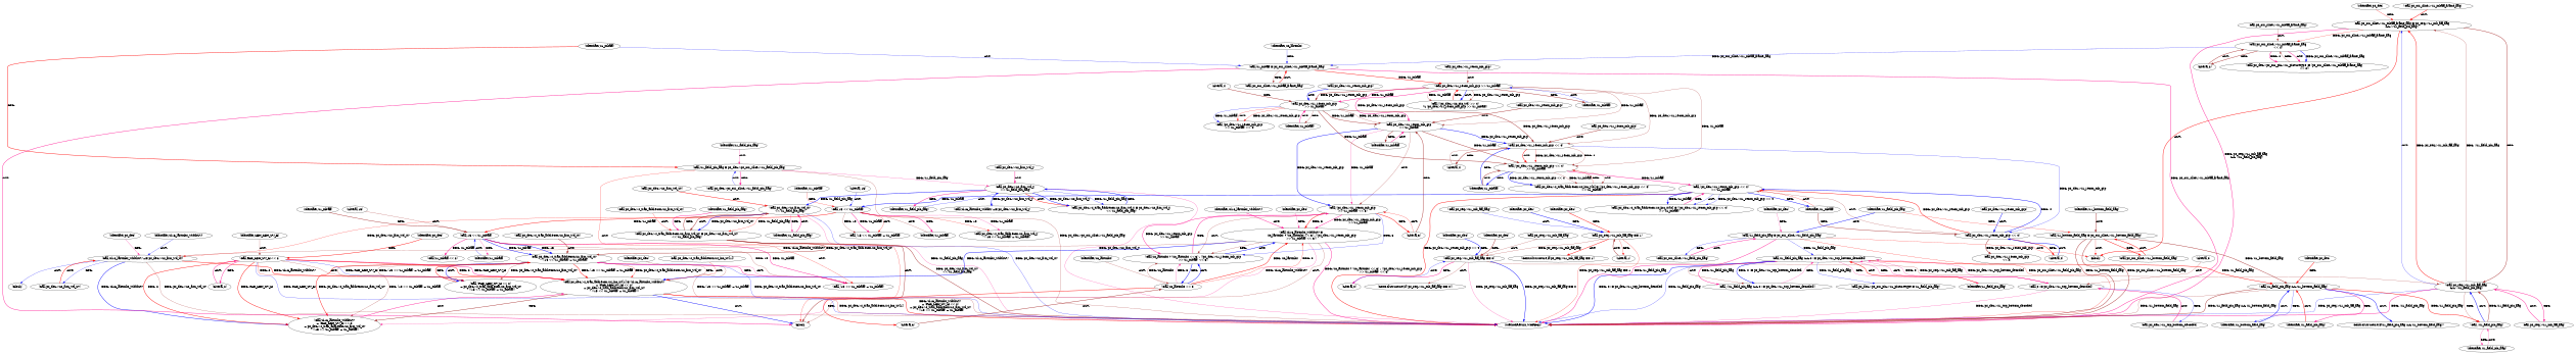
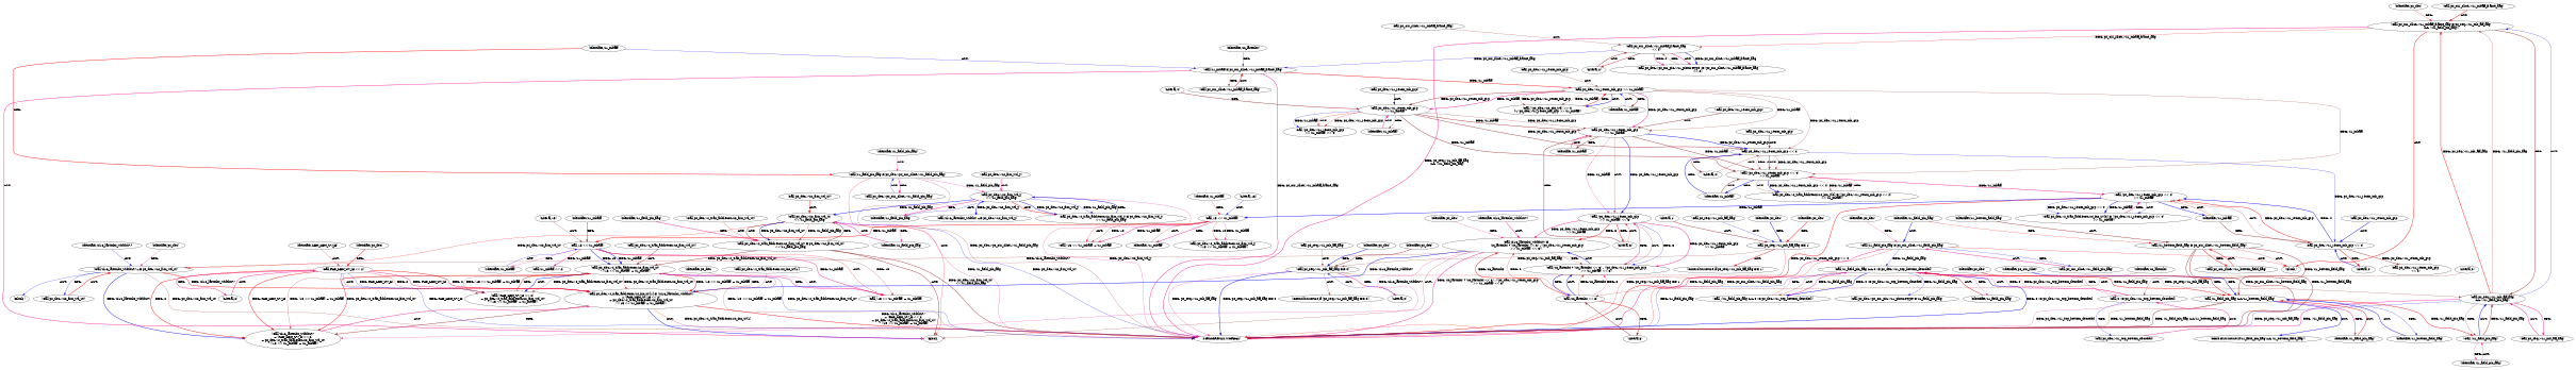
  digraph {
    edge [color=brown style=bold]
    n1 [label="(Call,ps_dec->s_tran_addrecon.u4_inc_uv[1] = (ui16_lastmbs_widthUV\n + (PAD_LEN_UV_H << 2)\n + ps_dec->s_tran_addrecon.u2_frm_wd_uv\n * ((15 << u1_mbaff) + u1_mbaff)))"]
    n2 [label="(Call,ui16_lastmbs_widthUV\n + (PAD_LEN_UV_H << 2)\n + ps_dec->s_tran_addrecon.u2_frm_wd_uv\n * ((15 << u1_mbaff) + u1_mbaff))"]
    n3 [label="(MethodReturn,WORD32)"]
    n4 [label="(Block,)"]
    n5 [label="(Call,ui16_lastmbs_widthUV += ps_dec->u2_frm_wd_uv)"]
    n6 [label="(Block,)"]
    n7 [label="(Call,ps_dec->u2_frm_wd_uv)"]
    n8 [label="(Call,ps_dec->u2_frm_wd_uv\n << u1_field_pic_flag)"]
    n9 [label="(Call,ps_dec->s_tran_addrecon.u2_frm_wd_uv = ps_dec->u2_frm_wd_uv\n << u1_field_pic_flag)"]
    n10 [label="(Identifier,u1_field_pic_flag)"]
    n11 [label="(Call,ps_dec->s_tran_addrecon.u2_frm_wd_uv\n * ((15 << u1_mbaff) + u1_mbaff))"]
    n12 [label="(Call,ps_dec->u2_frm_wd_y\n << u1_field_pic_flag)"]
    n13 [label="(Call,ps_dec->s_tran_addrecon.u2_frm_wd_y = ps_dec->u2_frm_wd_y\n << u1_field_pic_flag)"]
    n14 [label="(Identifier,u1_field_pic_flag)"]
    n15 [label="(Call,ui16_lastmbs_widthY += ps_dec->u2_frm_wd_y)"]
    n16 [label="(Call,u1_field_pic_flag = ps_dec->ps_cur_slice->u1_field_pic_flag)"]
    n17 [label="(Call,ps_dec->ps_cur_slice->u1_field_pic_flag)"]
    n18 [label="(Call,ui16_lastmbs_widthUV =\n                        uc_lastmbs ? (uc_lastmbs << 3) : ((ps_dec->u1_recon_mb_grp\n >> u1_mbaff) << 3))"]
    n19 [label="(Call,uc_lastmbs ? (uc_lastmbs << 3) : ((ps_dec->u1_recon_mb_grp\n >> u1_mbaff) << 3))"]
    n20 [label="(Call,uc_lastmbs << 3)"]
    n21 [label="(Call,(ps_dec->u1_recon_mb_grp\n >> u1_mbaff) << 3)"]
    n22 [label="(Literal,3)"]
    n23 [label="(Literal,3)"]
    n24 [label="(Call,ps_dec->u1_recon_mb_grp\n >> u1_mbaff)"]
    n25 [label="(Call,ps_dec->u1_recon_mb_grp << 4)"]
    n26 [label="(Call,(ps_dec->u1_recon_mb_grp << 4)\n >> u1_mbaff)"]
    n27 [label="(Identifier,u1_mbaff)"]
    n28 [label="(Call,ps_dec->u1_recon_mb_grp << 4)"]
    n29 [label="(Literal,4)"]
    n30 [label="(Call,(ps_dec->u1_recon_mb_grp << 4)\n >> u1_mbaff)"]
    n31 [label="(Call,ps_dec->s_tran_addrecon.u4_inc_y[0] = ((ps_dec->u1_recon_mb_grp << 4)\n >> u1_mbaff))"]
    n32 [label="(Identifier,u1_mbaff)"]
    n33 [label="(Call,ps_dec->u1_recon_mb_grp >> u1_mbaff)"]
    n34 [label="(Call,ps_dec->u1_recon_mb_grp\n >> u1_mbaff)"]
    n35 [label="(Call,((ps_dec->u2_pic_wd) >> 4)\n % (ps_dec->u1_recon_mb_grp >> u1_mbaff))"]
    n36 [label="(Identifier,u1_mbaff)"]
    n37 [label="(Identifier,u1_mbaff)"]
    n38 [label="(Call,(ps_dec->u1_recon_mb_grp\n >> u1_mbaff) << 4)"]
    n39 [label="(Call,u1_mbaff = ps_cur_slice->u1_mbaff_frame_flag)"]
    n40 [label="(Call,ps_cur_slice->u1_mbaff_frame_flag)"]
    n41 [label="(Call,ps_cur_slice->u1_mbaff_frame_flag\n << 2)"]
    n42 [label="(Call,ps_dec->ps_cur_pic->u1_picturetype |= (ps_cur_slice->u1_mbaff_frame_flag\n << 2))"]
    n43 [label="(Literal,2)"]
    n44 [label="(Call,ps_cur_slice->u1_mbaff_frame_flag = ps_seq->u1_mb_aff_flag\n && (!u1_field_pic_flag))"]
    n45 [label="(Call,ps_seq->u1_mb_aff_flag\n && (!u1_field_pic_flag))"]
    n46 [label="(Block,)"]
    n47 [label="(Call,!u1_field_pic_flag)"]
    n48 [label="(Call,ps_seq->u1_mb_aff_flag)"]
    n49 [label="(Identifier,u1_field_pic_flag)"]
    n50 [label="(Call,ps_seq->u1_mb_aff_flag == 0)"]
    n51 [label="(ControlStructure,if (ps_seq->u1_mb_aff_flag == 0))"]
    n52 [label="(Literal,0)"]
    n53 [label="(Call,ps_seq->u1_mb_aff_flag == 1)"]
    n54 [label="(Literal,1)"]
    n55 [label="(ControlStructure,if(ps_seq->u1_mb_aff_flag == 1))"]
    n56 [label="(Call,u1_field_pic_flag && u1_bottom_field_flag)"]
    n57 [label="(Identifier,u1_bottom_field_flag)"]
    n58 [label="(Identifier,u1_field_pic_flag)"]
    n59 [label="(ControlStructure,if(u1_field_pic_flag && u1_bottom_field_flag))"]
    n60 [label="(Call,u1_field_pic_flag && 0 != ps_dec->u1_top_bottom_decoded)"]
    n61 [label="(Call,0 != ps_dec->u1_top_bottom_decoded)"]
    n62 [label="(Call,!(u1_field_pic_flag && 0 != ps_dec->u1_top_bottom_decoded))"]
    n63 [label="(Call,ps_dec->ps_cur_pic->u1_picturetype = u1_field_pic_flag)"]
    n64 [label="(Identifier,u1_field_pic_flag)"]
    n65 [label="(Call,ps_dec->u1_top_bottom_decoded)"]
    n66 [label="(Call,u1_field_pic_flag = ps_cur_slice->u1_field_pic_flag)"]
    n67 [label="(Call,ps_cur_slice->u1_field_pic_flag)"]
    n68 [label="(Call,u1_bottom_field_flag = ps_cur_slice->u1_bottom_field_flag)"]
    n69 [label="(Call,ps_cur_slice->u1_bottom_field_flag)"]
    n70 [label="(Call,PAD_LEN_UV_H << 2)"]
    n71 [label="(Call,(PAD_LEN_UV_H << 2)\n + ps_dec->s_tran_addrecon.u2_frm_wd_uv\n * ((15 << u1_mbaff) + u1_mbaff))"]
    n72 [label="(Literal,2)"]
    n73 [label="(Call,(15 << u1_mbaff) + u1_mbaff)"]
    n74 [label="(Call,15 << u1_mbaff)"]
    n75 [label="(Call,u1_mbaff << 2)"]
    n76 [label="(Identifier,u1_mbaff)"]
    n77 [label="(Call,15 << u1_mbaff)"]
    n78 [label="(Identifier,u1_mbaff)"]
    n79 [label="(Call,(15 << u1_mbaff) + u1_mbaff)"]
    n80 [label="(Call,ps_dec->s_tran_addrecon.u2_frm_wd_y\n * ((15 << u1_mbaff) + u1_mbaff))"]
    n81 [label="(Call,ps_dec->s_tran_addrecon.u4_inc_uv[0] = ((ps_dec->u1_recon_mb_grp << 4)\n >> u1_mbaff))"]
    n82 [label="(Identifier,u1_mbaff)"]
    n83 [label="(Call,ps_dec->u1_recon_mb_grp\n << 2)"]
    n84 [label="(Literal,4)"]
    n85 [label="(Identifier,u1_mbaff)"]
    n86 [label="(Identifier,ps_dec)"]
    n87 [label="(Identifier,ps_dec)"]
    n88 [label="(Identifier,ps_dec)"]
    n89 [label="(Call,ps_seq->u1_mb_aff_flag)"]
    n90 [label="(Call,ps_dec->u1_recon_mb_grp)"]
    n91 [label="(Call,ps_dec->u1_recon_mb_grp)"]
    n92 [label="(Identifier,uc_lastmbs)"]
    n93 [label="(Call,ps_cur_slice->u1_mbaff_frame_flag)"]
    n94 [label="(Literal,15)"]
    n95 [label="(Identifier,ps_dec)"]
    n96 [label="(Call,ps_dec->u1_recon_mb_grp)"]
    n97 [label="(Call,ps_seq->u1_mb_aff_flag)"]
+   n98 [label="(Identifier,ps_cur_slice)"]
    n99 [label="(Identifier,ps_dec)"]
    n100 [label="(Identifier,ps_dec)"]
    n101 [label="(Identifier,u1_mbaff)"]
    n102 [label="(Call,ps_dec->s_tran_addrecon.u2_frm_wd_uv)"]
    n103 [label="(Identifier,ps_dec)"]
    n104 [label="(Literal,0)"]
    n105 [label="(Literal,15)"]
    n106 [label="(Identifier,u1_field_pic_flag)"]
    n107 [label="(Identifier,u1_mbaff)"]
    n108 [label="(Identifier,uc_lastmbs)"]
    n109 [label="(Literal,4)"]
    n110 [label="(Call,ps_dec->u2_frm_wd_y)"]
    n111 [label="(Identifier,ps_dec)"]
    n112 [label="(Call,ps_dec->s_tran_addrecon.u4_inc_uv[1])"]
    n113 [label="(Identifier,u1_field_pic_flag)"]
    n114 [label="(Call,ps_dec->u2_frm_wd_uv)"]
    n115 [label="(Call,ps_dec->s_tran_addrecon.u2_frm_wd_uv)"]
    n116 [label="(Identifier,ps_dec)"]
    n117 [label="(Identifier,ui16_lastmbs_widthUV)"]
    n118 [label="(Identifier,LEN_LEN_UV_H)"]
    n119 [label="(Call,ps_dec->u1_recon_mb_grp)"]
    n120 [label="(Identifier,ui16_lastmbs_widthUV)"]
    n121 [label="(Identifier,ps_dec)"]
    n122 [label="(Call,ps_cur_slice->u1_mbaff_frame_flag)"]
    n123 [label="(Identifier,ps_dec)"]
    n124 [label="(Identifier,u1_bottom_field_flag)"]
    n125 [label="(Identifier,u1_field_pic_flag)"]
    n126 [label="(Call,ps_dec->u1_recon_mb_grp)"]
    n1 -> n2 [label="CFG: "]
    n1 -> n3 [color=red label="DDG: ui16_lastmbs_widthUV\n + (PAD_LEN_UV_H << 2)\n + ps_dec->s_tran_addrecon.u2_frm_wd_uv\n * ((15 << u1_mbaff) + u1_mbaff)"]
    n1 -> n3 [color=red label="DDG: ps_dec->s_tran_addrecon.u4_inc_uv[1]" style=solid]
    n1 -> n4 [color=blue label="AST: "]
    n2 -> n1 [color=deeppink label="AST: "]
    n5 -> n1 [color=red label="DDG: ui16_lastmbs_widthUV"]
    n5 -> n2 [color=blue label="DDG: ui16_lastmbs_widthUV"]
    n5 -> n3 [label="DDG: ps_dec->u2_frm_wd_uv" style=solid]
    n5 -> n6 [color=blue label="AST: " style=solid]
    n5 -> n7 [color=blue label="CFG: " style=solid]
    n7 -> n5 [color=red label="AST: "]
    n8 -> n3 [color=deeppink label="DDG: u1_field_pic_flag" style=solid]
    n8 -> n3 [color=blue label="DDG: ps_dec->u2_frm_wd_uv" style=solid]
    n8 -> n5 [color=red label="DDG: ps_dec->u2_frm_wd_uv" style=solid]
    n8 -> n9 [label="AST: "]
    n8 -> n9 [color=blue label="DDG: ps_dec->u2_frm_wd_uv"]
    n8 -> n9 [color=red label="DDG: u1_field_pic_flag" style=solid]
    n8 -> n10 [color=deeppink label="CFG: " style=solid]
    n9 -> n3 [label="DDG: ps_dec->u2_frm_wd_uv\n << u1_field_pic_flag"]
    n9 -> n4 [label="AST: "]
    n9 -> n8 [label="CFG: "]
    n9 -> n11 [label="DDG: ps_dec->s_tran_addrecon.u2_frm_wd_uv"]
    n10 -> n8 [color=deeppink label="AST: "]
    n11 -> n1 [color=red label="DDG: ps_dec->s_tran_addrecon.u2_frm_wd_uv" style=solid]
    n11 -> n1 [color=red label="DDG: (15 << u1_mbaff) + u1_mbaff"]
    n11 -> n2 [color=red label="DDG: ps_dec->s_tran_addrecon.u2_frm_wd_uv"]
    n11 -> n2 [label="DDG: (15 << u1_mbaff) + u1_mbaff" style=solid]
    n11 -> n3 [label="DDG: (15 << u1_mbaff) + u1_mbaff" style=solid]
    n11 -> n3 [color=blue label="DDG: ps_dec->s_tran_addrecon.u2_frm_wd_uv" style=solid]
    n11 -> n71 [color=blue label="AST: "]
    n11 -> n71 [label="DDG: ps_dec->s_tran_addrecon.u2_frm_wd_uv" style=solid]
    n11 -> n71 [label="DDG: (15 << u1_mbaff) + u1_mbaff" style=solid]
    n11 -> n73 [color=deeppink label="CFG: "]
    n12 -> n3 [color=deeppink label="DDG: ps_dec->u2_frm_wd_y" style=solid]
    n12 -> n8 [color=blue label="DDG: u1_field_pic_flag"]
    n12 -> n13 [color=red label="AST: "]
    n12 -> n13 [color=blue label="DDG: ps_dec->u2_frm_wd_y"]
    n12 -> n13 [color=blue label="DDG: u1_field_pic_flag" style=solid]
    n12 -> n14 [color=deeppink label="CFG: "]
    n12 -> n15 [color=blue label="DDG: ps_dec->u2_frm_wd_y"]
    n13 -> n12 [color=blue label="CFG: "]
    n14 -> n12 [color=blue label="AST: " style=solid]
    n16 -> n3 [label="DDG: ps_dec->ps_cur_slice->u1_field_pic_flag" style=solid]
    n16 -> n4 [color=red label="AST: " style=solid]
    n16 -> n12 [color=deeppink label="DDG: u1_field_pic_flag" style=solid]
    n16 -> n17 [color=deeppink label="CFG: "]
    n17 -> n16 [color=blue label="AST: " style=solid]
    n18 -> n1 [color=blue label="DDG: ui16_lastmbs_widthUV"]
    n18 -> n2 [color=deeppink label="DDG: ui16_lastmbs_widthUV" style=solid]
    n18 -> n3 [color=deeppink label="DDG: uc_lastmbs ? (uc_lastmbs << 3) : ((ps_dec->u1_recon_mb_grp\n >> u1_mbaff) << 3)"]
    n18 -> n4 [label="AST: " style=solid]
    n18 -> n5 [label="DDG: ui16_lastmbs_widthUV" style=solid]
    n18 -> n19 [label="CFG: " style=solid]
    n19 -> n18 [color=blue label="AST: "]
    n19 -> n20 [color=blue label="CFG: "]
    n19 -> n21 [color=deeppink label="CFG: "]
    n20 -> n18 [color=red label="DDG: uc_lastmbs"]
    n20 -> n18 [color=red label="DDG: 3" style=solid]
    n20 -> n19 [color=blue label="AST: "]
    n20 -> n19 [label="DDG: uc_lastmbs" style=solid]
    n20 -> n19 [color=deeppink label="DDG: 3" style=solid]
    n20 -> n22 [color=red label="CFG: "]
    n21 -> n18 [color=deeppink label="DDG: ps_dec->u1_recon_mb_grp\n >> u1_mbaff"]
    n21 -> n18 [color=red label="DDG: 3"]
    n21 -> n19 [label="AST: " style=solid]
    n21 -> n19 [color=deeppink label="DDG: ps_dec->u1_recon_mb_grp\n >> u1_mbaff"]
    n21 -> n19 [color=blue label="DDG: 3" style=solid]
    n21 -> n23 [color=red label="CFG: "]
    n22 -> n20 [label="AST: "]
    n23 -> n21 [color=red label="AST: " style=solid]
    n23 -> n24 [label="CFG: "]
    n24 -> n21 [label="AST: " style=solid]
    n24 -> n21 [color=blue label="DDG: ps_dec->u1_recon_mb_grp"]
    n24 -> n21 [color=deeppink label="DDG: u1_mbaff" style=solid]
    n24 -> n25 [color=blue label="DDG: ps_dec->u1_recon_mb_grp"]
    n24 -> n26 [label="DDG: u1_mbaff"]
    n24 -> n27 [label="CFG: "]
    n25 -> n26 [color=red label="AST: "]
    n25 -> n26 [color=red label="DDG: ps_dec->u1_recon_mb_grp" style=solid]
    n25 -> n26 [label="DDG: 4" style=solid]
    n25 -> n28 [color=blue label="DDG: ps_dec->u1_recon_mb_grp" style=solid]
    n25 -> n29 [label="CFG: "]
    n26 -> n30 [color=deeppink label="DDG: u1_mbaff"]
    n26 -> n31 [label="AST: " style=solid]
    n26 -> n31 [color=blue label="DDG: ps_dec->u1_recon_mb_grp << 4"]
    n26 -> n31 [label="DDG: u1_mbaff" style=solid]
    n26 -> n32 [color=blue label="CFG: "]
    n27 -> n24 [color=deeppink label="AST: "]
    n28 -> n30 [label="AST: " style=solid]
    n28 -> n30 [color=red label="DDG: ps_dec->u1_recon_mb_grp"]
    n28 -> n30 [color=blue label="DDG: 4"]
    n28 -> n83 [label="DDG: ps_dec->u1_recon_mb_grp"]
    n28 -> n84 [color=red label="CFG: "]
    n29 -> n25 [label="AST: " style=solid]
    n30 -> n3 [color=red label="DDG: ps_dec->u1_recon_mb_grp << 4"]
    n30 -> n77 [color=blue label="DDG: u1_mbaff"]
    n30 -> n81 [color=blue label="AST: " style=solid]
    n30 -> n81 [color=blue label="DDG: ps_dec->u1_recon_mb_grp << 4" style=solid]
    n30 -> n81 [color=blue label="DDG: u1_mbaff"]
    n30 -> n82 [color=blue label="CFG: "]
    n31 -> n26 [color=red label="CFG: " style=solid]
    n32 -> n25 [color=blue label="CFG: "]
    n32 -> n26 [label="AST: "]
    n33 -> n24 [color=deeppink label="DDG: ps_dec->u1_recon_mb_grp"]
    n33 -> n24 [label="DDG: u1_mbaff" style=solid]
    n33 -> n25 [label="DDG: ps_dec->u1_recon_mb_grp" style=solid]
    n33 -> n26 [label="DDG: u1_mbaff" style=solid]
    n33 -> n34 [label="DDG: ps_dec->u1_recon_mb_grp"]
    n33 -> n34 [color=deeppink label="DDG: u1_mbaff"]
    n33 -> n35 [color=blue label="AST: "]
    n33 -> n35 [label="DDG: ps_dec->u1_recon_mb_grp" style=solid]
    n33 -> n35 [label="DDG: u1_mbaff" style=solid]
    n33 -> n36 [label="CFG: "]
    n34 -> n24 [label="DDG: ps_dec->u1_recon_mb_grp" style=solid]
    n34 -> n24 [label="DDG: u1_mbaff"]
    n34 -> n25 [label="DDG: ps_dec->u1_recon_mb_grp"]
    n34 -> n26 [label="DDG: u1_mbaff"]
    n34 -> n37 [label="CFG: " style=solid]
    n34 -> n38 [color=red label="AST: " style=solid]
    n34 -> n38 [color=red label="DDG: ps_dec->u1_recon_mb_grp" style=solid]
    n34 -> n38 [color=blue label="DDG: u1_mbaff" style=solid]
    n35 -> n33 [color=red label="CFG: "]
    n36 -> n33 [color=blue label="AST: " style=solid]
    n37 -> n34 [color=deeppink label="AST: "]
    n39 -> n3 [color=deeppink label="DDG: ps_cur_slice->u1_mbaff_frame_flag"]
    n39 -> n4 [color=deeppink label="AST: "]
    n39 -> n33 [color=red label="DDG: u1_mbaff"]
    n39 -> n40 [label="CFG: " style=solid]
    n40 -> n39 [color=red label="AST: "]
    n41 -> n39 [color=blue label="DDG: ps_cur_slice->u1_mbaff_frame_flag" style=solid]
    n41 -> n42 [color=deeppink label="AST: "]
    n41 -> n42 [color=blue label="DDG: ps_cur_slice->u1_mbaff_frame_flag"]
    n41 -> n42 [color=deeppink label="DDG: 2"]
    n41 -> n43 [label="CFG: "]
    n42 -> n41 [label="CFG: " style=solid]
    n43 -> n41 [label="AST: "]
    n44 -> n3 [color=deeppink label="DDG: ps_seq->u1_mb_aff_flag\n && (!u1_field_pic_flag)"]
    n44 -> n41 [color=red label="DDG: ps_cur_slice->u1_mbaff_frame_flag" style=solid]
    n44 -> n45 [label="CFG: "]
    n44 -> n46 [color=red label="AST: "]
    n45 -> n3 [color=blue label="DDG: ps_seq->u1_mb_aff_flag" style=solid]
    n45 -> n3 [color=deeppink label="DDG: !u1_field_pic_flag"]
    n45 -> n44 [color=blue label="AST: " style=solid]
    n45 -> n44 [color=red label="DDG: ps_seq->u1_mb_aff_flag"]
    n45 -> n44 [label="DDG: !u1_field_pic_flag" style=solid]
    n45 -> n47 [label="CFG: " style=solid]
    n45 -> n48 [color=deeppink label="CFG: "]
    n47 -> n45 [color=blue label="AST: "]
    n47 -> n45 [label="DDG: u1_field_pic_flag"]
    n47 -> n49 [color=deeppink label="CFG: " style=solid]
    n48 -> n45 [color=deeppink label="AST: "]
    n49 -> n47 [color=deeppink label="AST: " style=solid]
    n50 -> n3 [color=deeppink label="DDG: ps_seq->u1_mb_aff_flag" style=solid]
    n50 -> n3 [color=blue label="DDG: ps_seq->u1_mb_aff_flag == 0"]
    n50 -> n45 [label="DDG: ps_seq->u1_mb_aff_flag" style=solid]
    n50 -> n51 [label="AST: " style=solid]
    n50 -> n52 [color=deeppink label="CFG: "]
    n52 -> n50 [color=blue label="AST: " style=solid]
    n53 -> n3 [color=red label="DDG: ps_seq->u1_mb_aff_flag == 1" style=solid]
    n53 -> n50 [label="DDG: ps_seq->u1_mb_aff_flag" style=solid]
-   n53 -> n54 [color=red label="CFG: " style=solid]
    n53 -> n55 [color=red label="AST: "]
    n54 -> n53 [label="AST: "]
    n56 -> n3 [label="DDG: u1_field_pic_flag && u1_bottom_field_flag"]
    n56 -> n3 [label="DDG: u1_bottom_field_flag" style=solid]
    n56 -> n47 [color=red label="DDG: u1_field_pic_flag"]
    n56 -> n57 [color=blue label="CFG: " style=solid]
    n56 -> n58 [color=deeppink label="CFG: "]
    n56 -> n59 [color=blue label="AST: "]
    n57 -> n56 [color=blue label="AST: "]
    n58 -> n56 [color=red label="AST: "]
    n60 -> n3 [color=blue label="DDG: 0 != ps_dec->u1_top_bottom_decoded"]
    n60 -> n3 [color=blue label="DDG: u1_field_pic_flag" style=solid]
    n60 -> n56 [color=red label="DDG: u1_field_pic_flag"]
    n60 -> n61 [color=deeppink label="CFG: " style=solid]
    n60 -> n62 [label="AST: " style=solid]
    n60 -> n62 [color=deeppink label="DDG: u1_field_pic_flag"]
    n60 -> n62 [color=blue label="DDG: 0 != ps_dec->u1_top_bottom_decoded"]
    n60 -> n63 [color=blue label="DDG: u1_field_pic_flag" style=solid]
    n60 -> n64 [color=deeppink label="CFG: " style=solid]
    n61 -> n3 [color=deeppink label="DDG: ps_dec->u1_top_bottom_decoded" style=solid]
    n61 -> n60 [color=deeppink label="AST: " style=solid]
    n61 -> n60 [color=deeppink label="DDG: 0" style=solid]
    n61 -> n60 [color=deeppink label="DDG: ps_dec->u1_top_bottom_decoded" style=solid]
    n61 -> n65 [color=blue label="CFG: " style=solid]
    n62 -> n60 [color=deeppink label="CFG: " style=solid]
    n64 -> n60 [color=red label="AST: "]
    n65 -> n61 [color=deeppink label="AST: "]
    n66 -> n3 [color=deeppink label="DDG: u1_field_pic_flag"]
    n66 -> n3 [color=red label="DDG: ps_cur_slice->u1_field_pic_flag" style=solid]
    n66 -> n46 [color=red label="AST: " style=solid]
    n66 -> n60 [color=blue label="DDG: u1_field_pic_flag" style=solid]
    n66 -> n67 [color=blue label="CFG: " style=solid]
    n67 -> n66 [color=deeppink label="AST: "]
    n68 -> n3 [label="DDG: u1_bottom_field_flag"]
    n68 -> n3 [label="DDG: ps_cur_slice->u1_bottom_field_flag"]
    n68 -> n46 [color=red label="AST: " style=solid]
    n68 -> n56 [label="DDG: u1_bottom_field_flag"]
    n68 -> n69 [color=red label="CFG: "]
    n69 -> n68 [color=red label="AST: "]
    n70 -> n1 [color=deeppink label="DDG: PAD_LEN_UV_H"]
    n70 -> n1 [color=red label="DDG: 2"]
    n70 -> n2 [color=red label="DDG: PAD_LEN_UV_H"]
    n70 -> n2 [color=red label="DDG: 2"]
    n70 -> n3 [color=blue label="DDG: PAD_LEN_UV_H" style=solid]
    n70 -> n71 [label="AST: " style=solid]
    n70 -> n71 [color=blue label="DDG: PAD_LEN_UV_H" style=solid]
    n70 -> n71 [color=red label="DDG: 2" style=solid]
    n70 -> n72 [color=deeppink label="CFG: "]
    n71 -> n11 [color=red label="CFG: "]
    n72 -> n70 [color=deeppink label="AST: "]
    n73 -> n11 [color=deeppink label="AST: " style=solid]
    n74 -> n11 [color=blue label="DDG: 15"]
    n74 -> n11 [color=blue label="DDG: u1_mbaff"]
    n74 -> n73 [color=red label="AST: " style=solid]
    n74 -> n73 [label="DDG: 15" style=solid]
    n74 -> n73 [color=deeppink label="DDG: u1_mbaff"]
    n74 -> n75 [color=deeppink label="DDG: u1_mbaff"]
    n74 -> n76 [color=deeppink label="CFG: " style=solid]
    n76 -> n74 [color=blue label="AST: " style=solid]
    n77 -> n74 [color=red label="DDG: u1_mbaff"]
    n77 -> n78 [color=deeppink label="CFG: "]
    n77 -> n79 [color=red label="AST: " style=solid]
    n77 -> n79 [label="DDG: 15" style=solid]
    n77 -> n79 [color=deeppink label="DDG: u1_mbaff"]
    n77 -> n80 [color=red label="DDG: 15" style=solid]
    n77 -> n80 [color=deeppink label="DDG: u1_mbaff" style=solid]
    n78 -> n77 [label="AST: " style=solid]
    n81 -> n30 [color=deeppink label="CFG: "]
    n82 -> n28 [label="CFG: "]
    n82 -> n30 [color=red label="AST: " style=solid]
    n84 -> n28 [color=blue label="AST: "]
    n85 -> n77 [color=red label="CFG: " style=solid]
    n86 -> n66 [color=deeppink label="CFG: " style=solid]
    n87 -> n70 [color=red label="CFG: "]
    n88 -> n1 [label="CFG: " style=solid]
    n89 -> n50 [label="AST: " style=solid]
    n90 -> n25 [label="AST: "]
    n91 -> n28 [color=blue label="AST: "]
    n92 -> n20 [label="AST: " style=solid]
    n93 -> n41 [label="AST: " style=solid]
    n94 -> n77 [color=blue label="AST: " style=solid]
    n95 -> n18 [color=deeppink label="CFG: " style=solid]
    n96 -> n34 [color=blue label="AST: "]
    n97 -> n53 [color=blue label="AST: " style=solid]
+   n98 -> n56 [color=blue label="CFG: "]
    n99 -> n53 [color=blue label="CFG: "]
    n100 -> n50 [color=blue label="CFG: "]
    n101 -> n16 [color=red label="CFG: "]
    n101 -> n39 [color=blue label="AST: " style=solid]
    n102 -> n9 [color=red label="AST: " style=solid]
    n103 -> n50 [label="CFG: "]
    n104 -> n61 [label="AST: " style=solid]
    n105 -> n74 [label="AST: " style=solid]
    n106 -> n16 [color=deeppink label="AST: " style=solid]
    n107 -> n74 [label="CFG: "]
    n108 -> n39 [color=blue label="CFG: " style=solid]
    n109 -> n34 [label="CFG: "]
    n110 -> n12 [color=deeppink label="AST: "]
    n111 -> n53 [color=red label="CFG: "]
    n112 -> n1 [color=red label="AST: " style=solid]
    n113 -> n9 [color=deeppink label="CFG: "]
    n114 -> n8 [color=red label="AST: "]
    n115 -> n11 [label="AST: "]
    n116 -> n44 [color=red label="CFG: " style=solid]
    n117 -> n18 [color=deeppink label="AST: "]
    n118 -> n70 [label="AST: " style=solid]
    n119 -> n24 [label="AST: "]
    n120 -> n5 [color=blue label="AST: " style=solid]
    n121 -> n56 [color=red label="CFG: "]
    n122 -> n44 [color=red label="AST: "]
    n123 -> n5 [color=deeppink label="CFG: " style=solid]
    n124 -> n68 [label="AST: "]
    n125 -> n66 [color=blue label="AST: "]
    n125 -> n68 [color=red label="CFG: " style=solid]
    n126 -> n33 [label="AST: " style=solid]
  }
